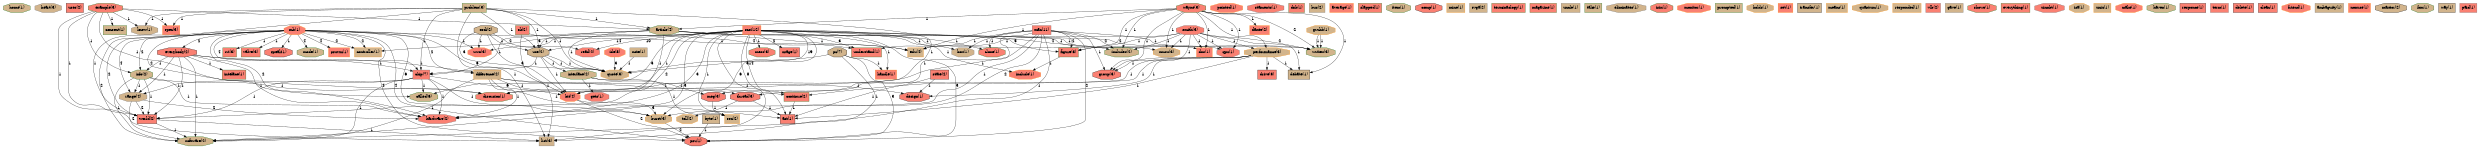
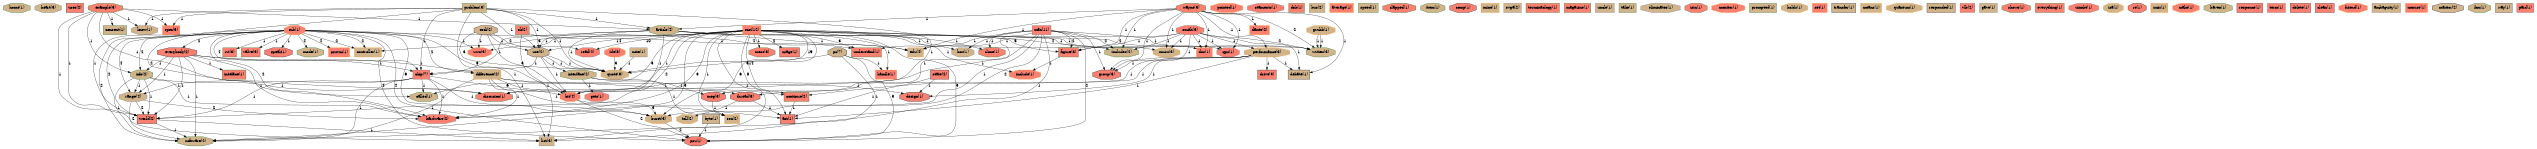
  digraph {
    node [color=darkgreen fillcolor=salmon shape=octagon style=filled]
    n1 [fillcolor=tan label="home(1)"]
    n2 [color=gray40 fillcolor=tan label="heart(3)"]
    n3 [color=black label="uses(2)" shape=box]
    n4 [fillcolor=tan label="problem(3)" shape=box]
    n5 [color=gray40 fillcolor=tan label="knew(1)"]
    n6 [color=black fillcolor=tan label="use(2)"]
    n7 [fillcolor=tan label="article(4)"]
    n8 [color=darkorange label="spec(3)" shape=box]
    n9 [color=gray40 label="chip(7)" shape=box]
    n10 [color=darkorange label="bit(4)"]
    n11 [color=black label="world(2)" shape=box]
    n12 [color=gray40 fillcolor=tan label="list(3)" shape=box]
    n13 [color=darkorange fillcolor=tan label="quote(3)"]
    n14 [fillcolor=tan label="interface(2)"]
    n15 [color=darkorange fillcolor=tan label="edu(4)" shape=box]
    n16 [color=darkorange fillcolor=tan label="nmsu(3)"]
    n17 [color=darkorange label="dns(1)" shape=box]
    n18 [color=gray40 label="qpu(1)"]
    n19 [color=gray40 fillcolor=tan label="range(4)"]
-   n20 [fillcolor=tan label="called(6)"]
+   n20 [fillcolor=tan label="called(1)"]
    n21 [color=darkorange fillcolor=tan label="burst(3)"]
    n22 [color=gray40 label="hardware(2)"]
    n23 [fillcolor=tan label="software(2)"]
    n24 [color=black label="psu(1)"]
    n25 [color=gray40 label="gets(1)"]
    n26 [color=black label="meg(3)"]
    n27 [color=darkorange fillcolor=tan label="sec(2)" shape=box]
    n28 [label="example(3)"]
    n29 [fillcolor=tan label="consent(1)" shape=box]
    n30 [fillcolor=tan label="info(2)"]
    n31 [label="discusion(1)"]
    n32 [label="wayne(3)"]
    n33 [color=darkorange label="dante(2)" shape=box]
    n34 [color=darkorange fillcolor=tan label="performance(3)"]
    n35 [color=black fillcolor=tan label="debate(1)" shape=box]
    n36 [fillcolor=tan label="includes(2)"]
    n37 [label="figure(3)" shape=box]
    n38 [color=black label="group(3)"]
    n39 [fillcolor=tan label="writes(3)"]
    n40 [color=black label="drive(3)" shape=box]
    n41 [color=black label="design(1)"]
    n42 [color=black label="thread(3)"]
    n43 [label="continue(2)" shape=box]
    n44 [color=black label="act(1)" shape=box]
    n45 [color=darkorange label="include(1)"]
    n46 [color=darkorange fillcolor=tan label="tell(2)"]
    n47 [color=darkorange label="pointed(1)"]
    n48 [color=darkorange fillcolor=tan label="grubb(1)"]
    n49 [color=gray40 label="staments(1)"]
    n50 [label="dxb(1)" shape=box]
    n51 [color=gray40 fillcolor=tan label="bus(2)" shape=box]
    n52 [color=darkorange label="average(1)" shape=box]
-   n54 [label="slapped(1)" shape=box]
+   n53 [fillcolor=tan label="speed(1)" shape=box]
+   n54 [label="slapped(1)"]
    n55 [fillcolor=tan label="item(1)"]
    n56 [color=black label="comp(1)"]
    n57 [color=darkorange fillcolor=tan label="mine(1)" shape=box]
    n58 [color=gray40 fillcolor=tan label="svga(2)" shape=box]
    n59 [label="terminaology(1)" shape=box]
    n60 [label="magazine(1)" shape=box]
    n61 [color=gray40 fillcolor=tan label="uncle(1)" shape=box]
    n62 [color=darkorange label="mb(1)"]
    n63 [label="rri(3)" shape=box]
    n64 [color=black label="everybody(2)"]
    n65 [label="valve(3)" shape=box]
    n66 [color=darkorange fillcolor=tan label="difference(2)" shape=box]
    n67 [color=black label="speak(1)"]
    n68 [fillcolor=tan label="mode(1)"]
    n69 [color=darkorange label="psuvm(1)" shape=box]
    n70 [color=darkorange label="uwo(3)"]
    n71 [color=darkorange fillcolor=tan label="controller(1)" shape=box]
    n72 [label="inteface(1)" shape=box]
    n73 [fillcolor=tan label="take(1)" shape=box]
    n74 [color=gray40 fillcolor=tan label="eliminates(1)"]
    n75 [color=gray40 label="smith(3)"]
    n76 [label="isin(1)"]
    n77 [color=darkorange label="monitor(1)"]
    n78 [fillcolor=tan label="prompted(1)" shape=box]
    n79 [color=darkorange fillcolor=tan label="holds(1)"]
    n80 [color=black label="state(2)" shape=box]
    n81 [color=darkorange label="set(1)" shape=box]
    n82 [color=black fillcolor=tan label="transfer(1)" shape=box]
    n83 [color=darkorange fillcolor=tan label="means(1)" shape=box]
    n84 [color=darkorange fillcolor=tan label="quantum(1)"]
-   n85 [color=darkorange fillcolor=tan label="responded(1)" shape=box]
+   n85 [color=black fillcolor=tan label="responded(1)" shape=box]
    n86 [color=gray40 label="vlb(2)" shape=box]
    n87 [color=black fillcolor=tan label="esdi(2)"]
    n88 [color=gray40 label="read(2)"]
    n89 [color=gray40 fillcolor=tan label="gave(1)" shape=box]
    n90 [label="shows(1)"]
    n91 [label="everything(1)" shape=box]
    n92 [color=darkorange label="scsi(12)" shape=box]
    n93 [color=gray40 fillcolor=tan label="box(1)"]
    n94 [label="clone(1)"]
    n95 [label="mess(3)"]
    n96 [color=black label="usage(1)" shape=box]
    n97 [label="understand(1)" shape=box]
    n98 [color=darkorange label="handle(1)" shape=box]
    n99 [color=gray40 label="uinnbt(1)"]
    n100 [color=darkorange fillcolor=tan label="isa(1)"]
    n101 [color=gray40 label="mac(11)" shape=box]
+   n102 [color=black label="re(1)"]
    n103 [color=darkorange fillcolor=tan label="unix(1)" shape=box]
    n104 [color=darkorange label="make(1)"]
    n105 [fillcolor=tan label="haven(1)"]
    n106 [label="ok(2)" shape=box]
    n107 [color=black label="responce(1)" shape=box]
    n108 [color=gray40 label="term(1)" shape=box]
    n109 [color=black label="delete(1)" shape=box]
    n110 [color=black fillcolor=tan label="byte(1)" shape=box]
    n111 [color=black label="clean(1)" shape=box]
    n112 [color=darkorange label="friend(1)"]
    n113 [color=gray40 fillcolor=tan label="ambaguity(1)" shape=box]
    n114 [color=darkorange label="nonuse(1)" shape=box]
    n115 [color=darkorange label="ide(8)"]
    n116 [color=black fillcolor=tan label="maxtor(2)"]
    n117 [fillcolor=tan label="ibm(1)"]
    n118 [color=black fillcolor=tan label="way(1)" shape=box]
    n119 [color=gray40 label="paid(1)" shape=box]
    n120 [color=gray40 fillcolor=tan label="note(1)" shape=box]
    n121 [color=black fillcolor=tan label="pc(7)"]
    n4 -> n5 [label=1]
    n4 -> n6 [label=1]
    n4 -> n6 [label=1]
    n4 -> n7 [label=1]
    n4 -> n8 [label=1]
    n4 -> n9 [label=1]
    n4 -> n10 [label=1]
    n4 -> n11 [label=1]
    n4 -> n12 [label=1]
    n4 -> n13 [label=1]
    n6 -> n9 [label=1]
    n6 -> n10 [label=1]
    n6 -> n13 [label=1]
    n6 -> n13 [label=1]
    n6 -> n14 [label=1]
    n7 -> n6 [label=1]
    n7 -> n9 [label=1]
    n7 -> n10 [label=1]
    n7 -> n13 [label=1]
    n7 -> n15 [label=1]
    n7 -> n16 [label=1]
    n7 -> n17 [label=1]
    n7 -> n18 [label=1]
    n9 -> n10 [label=6]
    n9 -> n11 [label=1]
    n9 -> n19 [label=1]
    n9 -> n20 [label=1]
    n9 -> n21 [label=1]
    n9 -> n22 [label=1]
    n9 -> n23 [label=1]
    n10 -> n21 [label=3]
    n10 -> n24 [label=2]
    n11 -> n12 [label=1]
    n11 -> n23 [label=1]
    n14 -> n25 [label=1]
    n14 -> n26 [label=1]
    n14 -> n27 [label=1]
    n19 -> n11 [label=2]
    n19 -> n22 [label=2]
    n19 -> n23 [label=2]
    n21 -> n24 [label=2]
    n26 -> n27 [label=1]
    n28 -> n5 [label=1]
    n28 -> n7 [label=1]
    n28 -> n8 [label=1]
    n28 -> n11 [label=1]
    n28 -> n12 [label=1]
    n28 -> n29 [label=1]
    n28 -> n30 [label=1]
    n28 -> n31 [label=1]
    n30 -> n11 [label=1]
    n30 -> n19 [label=1]
    n30 -> n22 [label=1]
    n30 -> n23 [label=1]
    n30 -> n31 [label=1]
    n32 -> n7 [label=1]
    n32 -> n15 [label=1]
    n32 -> n16 [label=1]
    n32 -> n17 [label=1]
    n32 -> n18 [label=1]
    n32 -> n33 [label=1]
    n32 -> n34 [label=1]
    n32 -> n35 [label=1]
    n32 -> n36 [label=1]
    n32 -> n37 [label=1]
    n32 -> n38 [label=1]
    n32 -> n39 [label=2]
    n34 -> n35 [label=1]
    n34 -> n38 [label=1]
    n34 -> n40 [label=1]
    n34 -> n41 [label=1]
    n34 -> n42 [label=1]
    n34 -> n43 [label=1]
    n34 -> n44 [label=1]
    n37 -> n45 [label=1]
    n42 -> n44 [label=1]
    n42 -> n46 [label=1]
    n43 -> n44 [label=1]
    n48 -> n39 [label=1]
    n48 -> n39 [label=1]
    n62 -> n9 [label=4]
    n62 -> n10 [label=6]
    n62 -> n11 [label=2]
    n62 -> n15 [label=4]
    n62 -> n19 [label=4]
    n62 -> n20 [label=2]
    n62 -> n21 [label=6]
    n62 -> n22 [label=2]
    n62 -> n23 [label=2]
    n62 -> n24 [label=4]
    n62 -> n24 [label=4]
    n62 -> n30 [label=2]
    n62 -> n63 [label=1]
    n62 -> n64 [label=2]
    n62 -> n65 [label=1]
    n62 -> n66 [label=2]
    n62 -> n67 [label=1]
    n62 -> n68 [label=4]
    n62 -> n69 [label=4]
    n62 -> n70 [label=1]
    n62 -> n71 [label=2]
    n62 -> n71 [label=2]
    n64 -> n9 [label=1]
    n64 -> n11 [label=1]
    n64 -> n19 [label=1]
    n64 -> n22 [label=1]
    n64 -> n23 [label=1]
    n64 -> n30 [label=1]
    n64 -> n66 [label=1]
    n64 -> n72 [label=1]
    n66 -> n22 [label=1]
    n66 -> n23 [label=1]
    n66 -> n41 [label=1]
    n66 -> n42 [label=1]
    n66 -> n43 [label=1]
    n66 -> n44 [label=1]
    n75 -> n15 [label=1]
    n75 -> n16 [label=1]
    n75 -> n17 [label=1]
    n75 -> n18 [label=1]
    n75 -> n34 [label=1]
    n75 -> n35 [label=1]
    n75 -> n36 [label=1]
    n75 -> n37 [label=1]
    n75 -> n38 [label=1]
    n75 -> n39 [label=2]
    n80 -> n41 [label=1]
    n80 -> n44 [label=1]
    n87 -> n6 [label=1]
    n87 -> n10 [label=3]
    n87 -> n13 [label=3]
    n87 -> n70 [label=1]
    n87 -> n88 [label=2]
    n92 -> n6 [label=14]
    n92 -> n11 [label=2]
    n92 -> n12 [label=1]
    n92 -> n13 [label=19]
    n92 -> n20 [label=3]
    n92 -> n21 [label=6]
    n92 -> n22 [label=3]
    n92 -> n23 [label=3]
    n92 -> n24 [label=3]
    n92 -> n27 [label=1]
    n92 -> n31 [label=1]
    n92 -> n36 [label=4]
    n92 -> n37 [label=5]
    n92 -> n39 [label=2]
    n92 -> n43 [label=14]
    n92 -> n44 [label=8]
    n92 -> n45 [label=1]
    n92 -> n70 [label=1]
    n92 -> n71 [label=3]
    n92 -> n88 [label=10]
    n92 -> n93 [label=1]
    n92 -> n94 [label=1]
    n92 -> n95 [label=1]
    n92 -> n96 [label=2]
    n92 -> n97 [label=3]
    n92 -> n98 [label=1]
    n101 -> n21 [label=2]
    n101 -> n22 [label=1]
    n101 -> n23 [label=1]
    n101 -> n24 [label=2]
    n101 -> n26 [label=1]
    n101 -> n31 [label=1]
    n101 -> n36 [label=2]
    n101 -> n37 [label=2]
    n101 -> n38 [label=1]
    n101 -> n39 [label=1]
    n101 -> n93 [label=1]
    n101 -> n94 [label=1]
    n101 -> n97 [label=1]
    n106 -> n12 [label=1]
    n106 -> n97 [label=1]
    n110 -> n24 [label=1]
    n115 -> n13 [label=3]
    n120 -> n13 [label=1]
    n121 -> n12 [label=1]
    n121 -> n13 [label=3]
    n121 -> n24 [label=3]
    n121 -> n98 [label=1]
  }
